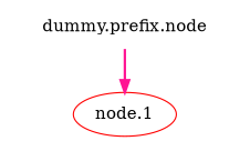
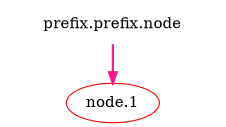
  digraph {
    rankdir=TB
    node [shape=oval]
-   "dummy.prefix.node" [color=invis]
+   "dummy.prefix.node" [color=invis label="prefix.prefix.node"]
    "node.1" [color=red]
    "dummy.prefix.node" -> "node.1" [color=deeppink style=bold arrowhead=normal]
  }
